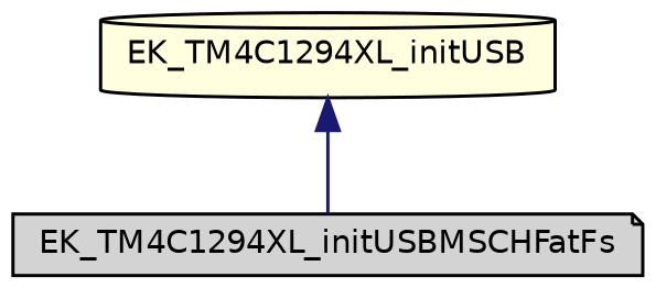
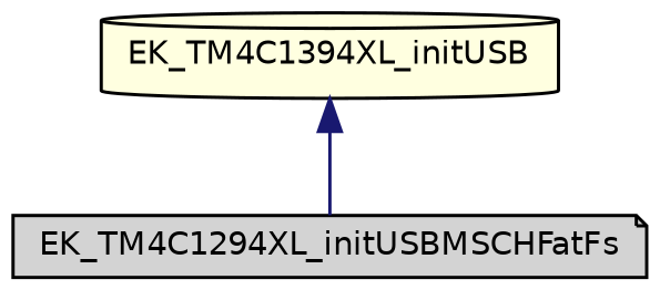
  digraph {
    rankdir=TB
    node [color=black fontname=Helvetica fontsize=10 style=filled]
-   n1 [fillcolor=lightyellow fontcolor=black height=0.2 label=EK_TM4C1294XL_initUSB shape=cylinder width=0.4]
+   n1 [fillcolor=lightyellow fontcolor=black height=0.2 label=EK_TM4C1394XL_initUSB shape=cylinder width=0.4]
    n2 [fillcolor=lightgrey height=0.2 label=EK_TM4C1294XL_initUSBMSCHFatFs shape=note width=0.4]
    n1 -> n2 [color=midnightblue dir=back fontname=Helvetica fontsize=10 labelfontname=Helvetica labelfontsize=10 style=solid]
  }
